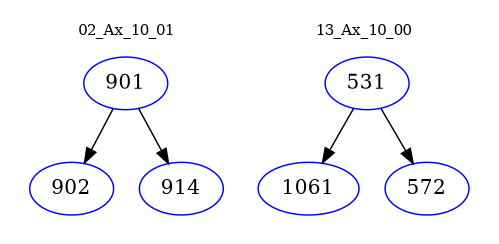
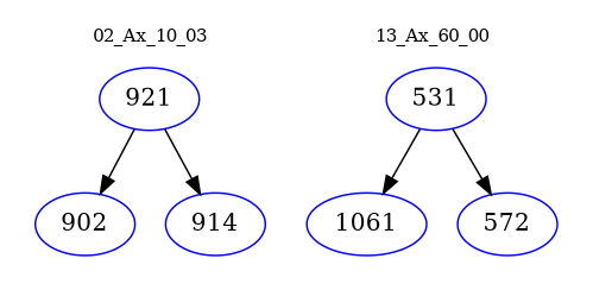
  digraph {
    node [color=blue]
    edge [color=black]
-   n1 [label=901]
+   n1 [label=921]
    n2 [label=902]
    n3 [label=914]
    n4 [label=531]
    n5 [label=1061]
    n6 [label=572]
    subgraph cluster_1 {
      color=white
      fontsize=10
-     label="02_Ax_10_01"
+     label="02_Ax_10_03"
      n1
      n2
      n3
    }
    subgraph cluster_2 {
      color=white
      fontsize=10
-     label="13_Ax_10_00"
+     label="13_Ax_60_00"
      n4
      n5
      n6
    }
    n1 -> n2
    n1 -> n3
    n4 -> n5
    n4 -> n6
  }
